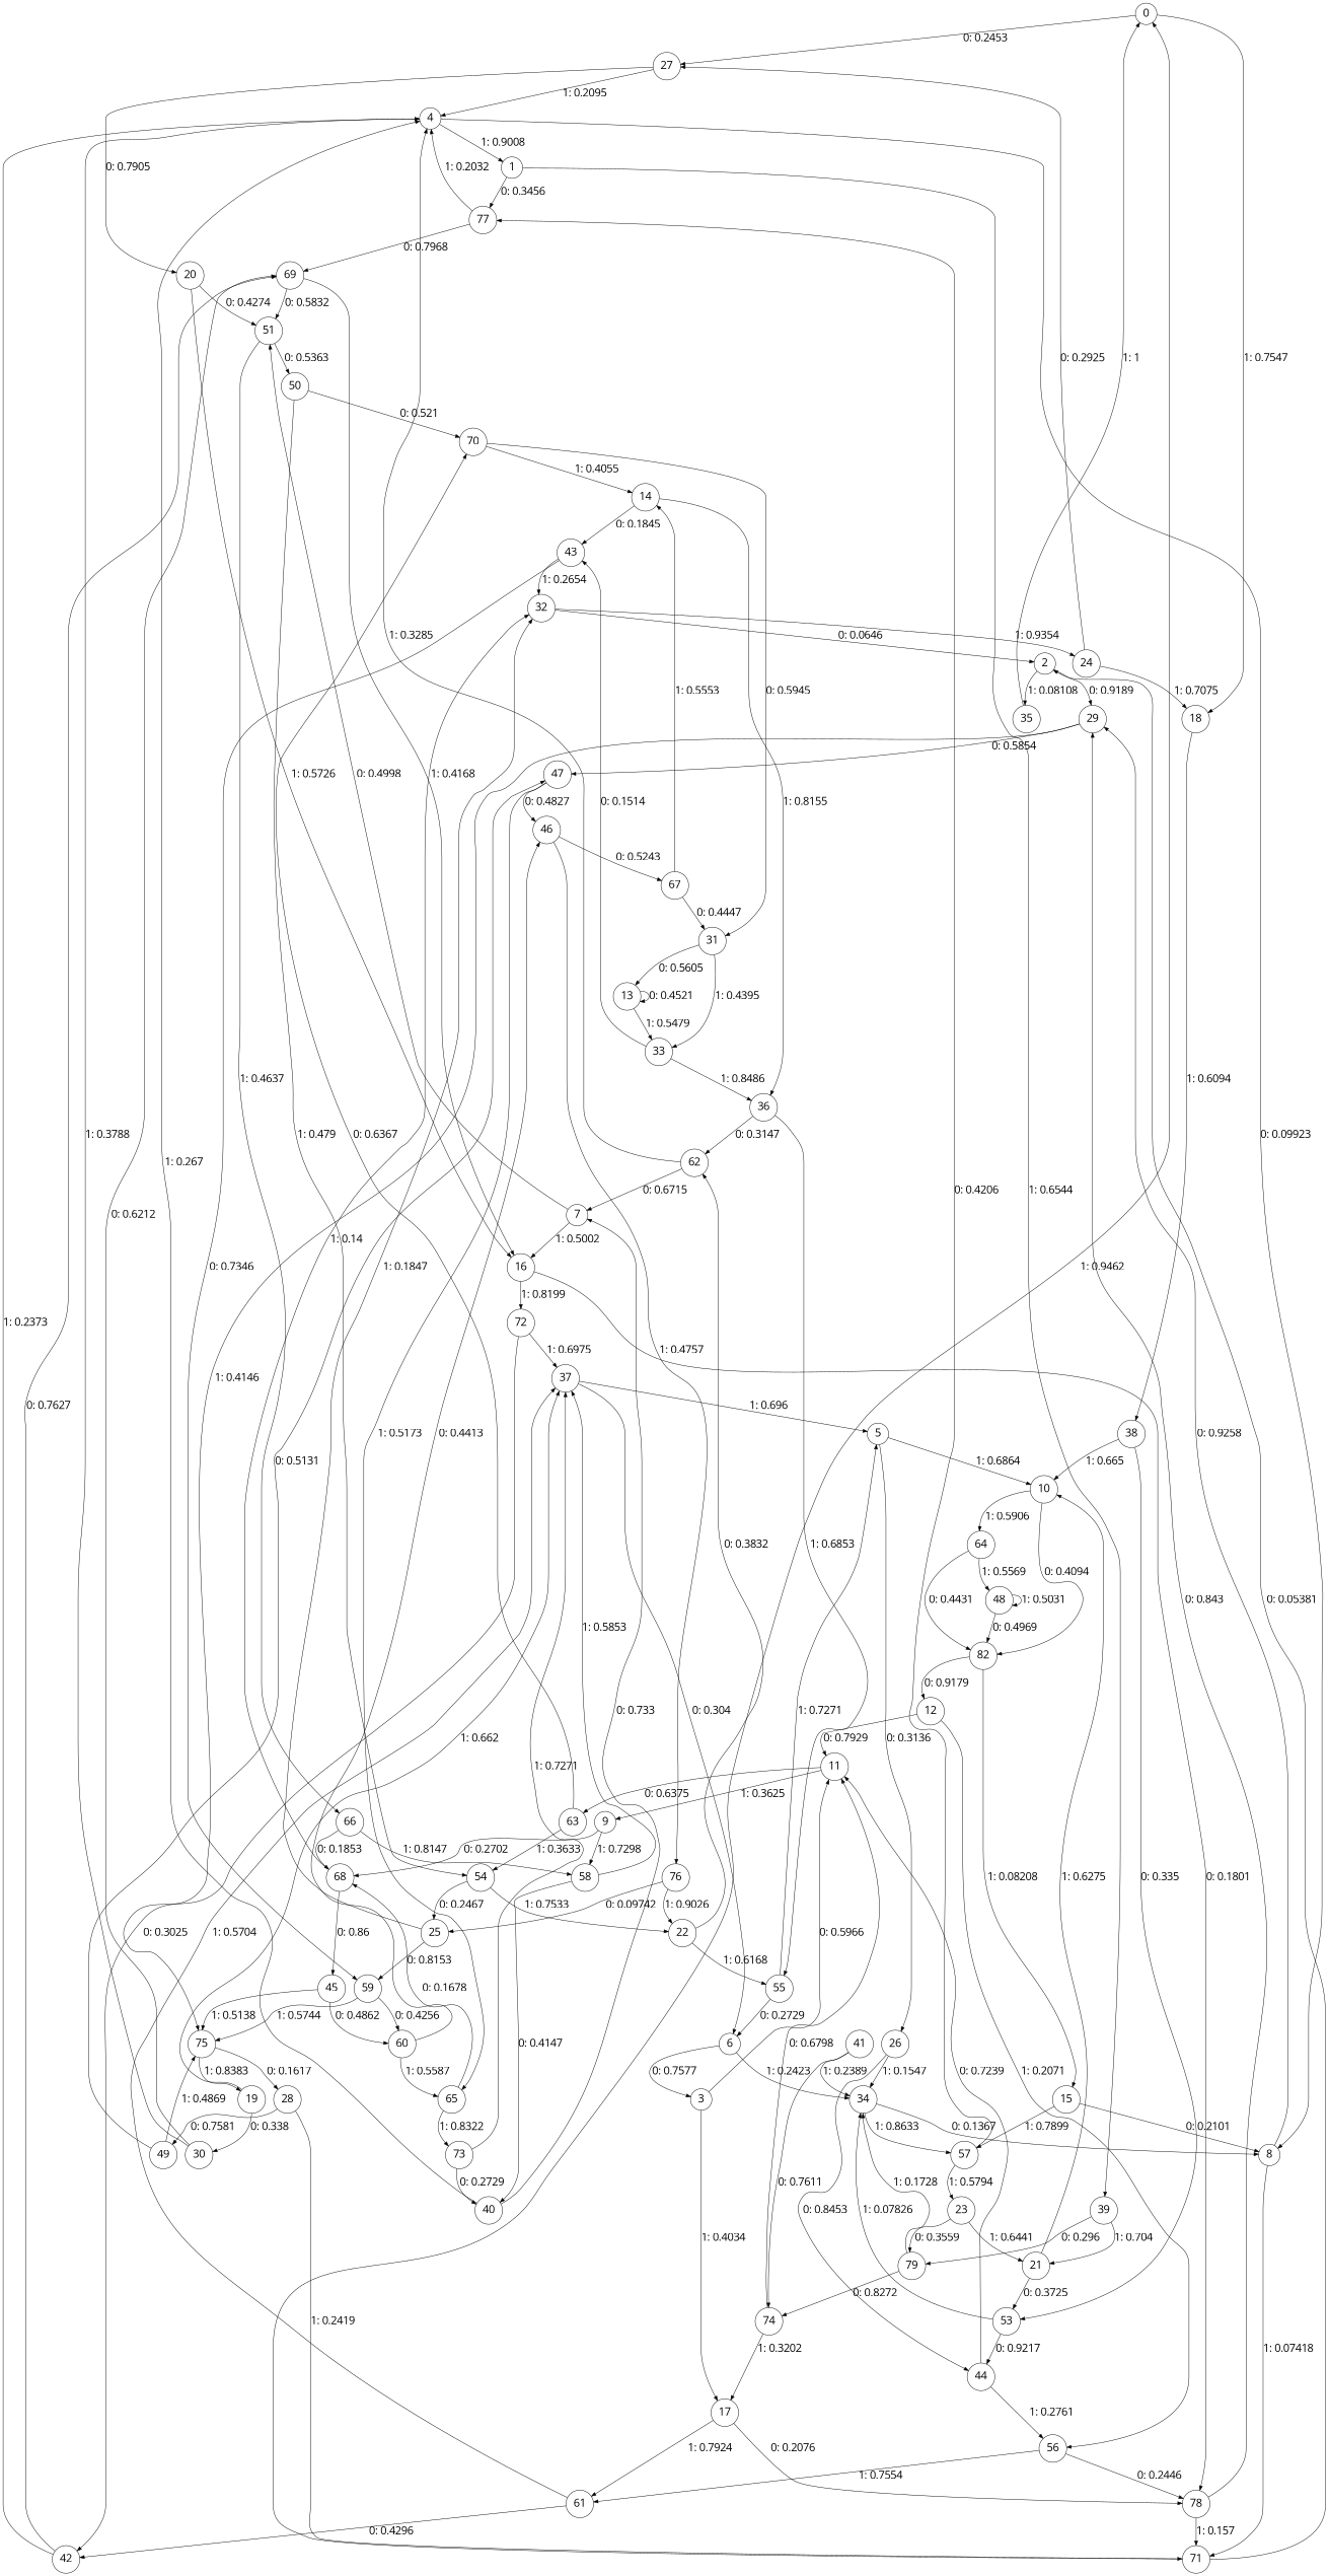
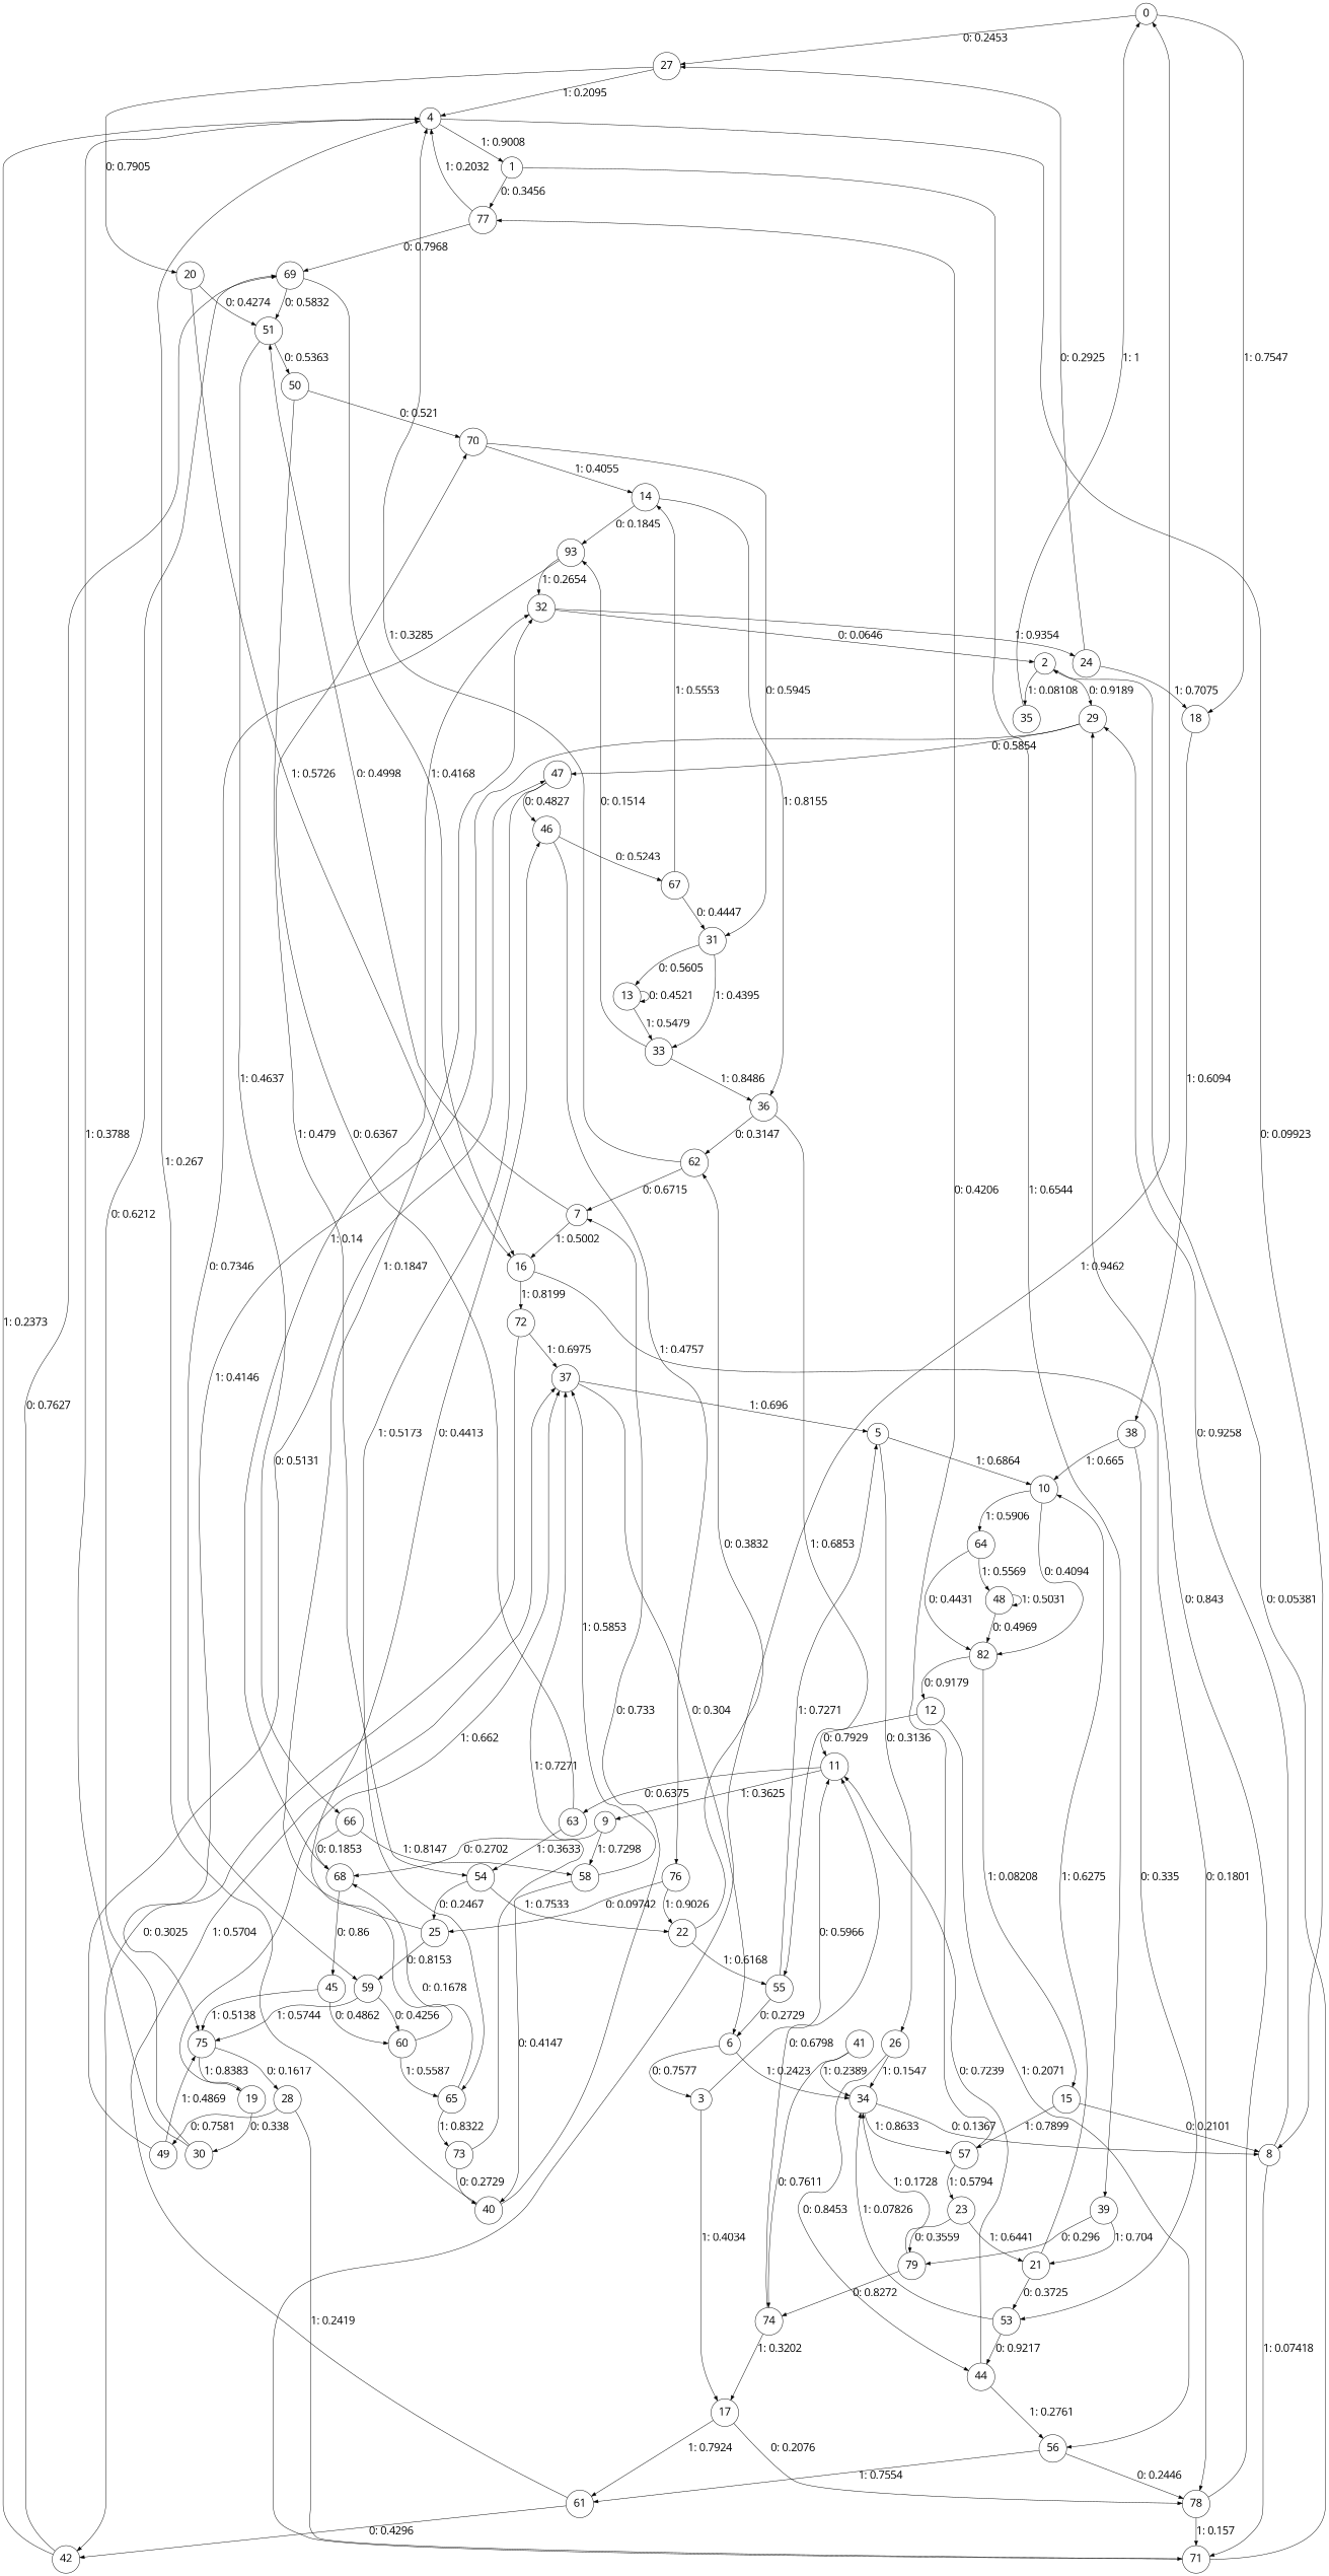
  digraph {
    fontname="Open Sans"
    node [fontname="Open Sans" fontsize=24 shape=circle]
    edge [fontname="Open Sans" fontsize=24]
    0
    27
    18
    4
    20
    38
    1
    8
    51
    16
    41
    34
    74
    10
    53
    77
    39
    69
    21
    79
    2
    29
    35
    47
    75
    46
    65
    19
    28
    3
    11
    17
    9
    63
    78
    61
    68
    58
    70
    54
    71
    37
    42
    5
    26
    44
    n47 [label=82]
    64
    57
    56
    12
    15
    48
    6
    23
    7
    50
    66
    72
    32
    45
    40
    24
    60
    14
    31
    22
    25
    13
    33
-   43
+   43 [label=93]
    36
    59
    62
    55
    30
    49
    67
    76
    73
    0 -> 27 [label="0: 0.2453   "]
    0 -> 18 [label="1: 0.7547   "]
    27 -> 4 [label="1: 0.2095   "]
    27 -> 20 [label="0: 0.7905   "]
    18 -> 38 [label="1: 0.6094   "]
    4 -> 1 [label="1: 0.9008   "]
    4 -> 8 [label="0: 0.09923  "]
    20 -> 51 [label="0: 0.4274   "]
    20 -> 16 [label="1: 0.5726   "]
    38 -> 10 [label="1: 0.665    "]
    38 -> 53 [label="0: 0.335    "]
    1 -> 77 [label="0: 0.3456   "]
    1 -> 39 [label="1: 0.6544   "]
    8 -> 29 [label="0: 0.9258   "]
    8 -> 71 [label="1: 0.07418  "]
    51 -> 50 [label="0: 0.5363   "]
    51 -> 66 [label="1: 0.4637   "]
    16 -> 78 [label="0: 0.1801   "]
    16 -> 72 [label="1: 0.8199   "]
    41 -> 34 [label="1: 0.2389   "]
    41 -> 74 [label="0: 0.7611   "]
    34 -> 8 [label="0: 0.1367   "]
    34 -> 57 [label="1: 0.8633   "]
    74 -> 11 [label="0: 0.6798   "]
    74 -> 17 [label="1: 0.3202   "]
    10 -> n47 [label="0: 0.4094   "]
    10 -> 64 [label="1: 0.5906   "]
    53 -> 34 [label="1: 0.07826  "]
    53 -> 44 [label="0: 0.9217   "]
    77 -> 4 [label="1: 0.2032   "]
    77 -> 69 [label="0: 0.7968   "]
    39 -> 21 [label="1: 0.704    "]
    39 -> 79 [label="0: 0.296    "]
    69 -> 51 [label="0: 0.5832   "]
    69 -> 16 [label="1: 0.4168   "]
    21 -> 10 [label="1: 0.6275   "]
    21 -> 53 [label="0: 0.3725   "]
    79 -> 34 [label="1: 0.1728   "]
    79 -> 74 [label="0: 0.8272   "]
    2 -> 29 [label="0: 0.9189   "]
    2 -> 35 [label="1: 0.08108  "]
    29 -> 47 [label="0: 0.5854   "]
    29 -> 75 [label="1: 0.4146   "]
    35 -> 0 [label="1: 1        "]
    47 -> 46 [label="0: 0.4827   "]
    47 -> 65 [label="1: 0.5173   "]
    75 -> 19 [label="1: 0.8383   "]
    75 -> 28 [label="0: 0.1617   "]
    46 -> 67 [label="0: 0.5243   "]
    46 -> 76 [label="1: 0.4757   "]
    65 -> 68 [label="0: 0.1678   "]
    65 -> 73 [label="1: 0.8322   "]
    19 -> 37 [label="1: 0.662    "]
    19 -> 30 [label="0: 0.338    "]
    28 -> 71 [label="1: 0.2419   "]
    28 -> 49 [label="0: 0.7581   "]
    3 -> 11 [label="0: 0.5966   "]
    3 -> 17 [label="1: 0.4034   "]
    11 -> 9 [label="1: 0.3625   "]
    11 -> 63 [label="0: 0.6375   "]
    17 -> 78 [label="0: 0.2076   "]
    17 -> 61 [label="1: 0.7924   "]
    9 -> 68 [label="0: 0.2702   "]
    9 -> 58 [label="1: 0.7298   "]
    63 -> 70 [label="0: 0.6367   "]
    63 -> 54 [label="1: 0.3633   "]
    78 -> 29 [label="0: 0.843    "]
    78 -> 71 [label="1: 0.157    "]
    61 -> 37 [label="1: 0.5704   "]
    61 -> 42 [label="0: 0.4296   "]
    68 -> 32 [label="1: 0.14     "]
    68 -> 45 [label="0: 0.86     "]
    58 -> 37 [label="1: 0.5853   "]
    58 -> 40 [label="0: 0.4147   "]
    70 -> 14 [label="1: 0.4055   "]
    70 -> 31 [label="0: 0.5945   "]
    54 -> 22 [label="1: 0.7533   "]
    54 -> 25 [label="0: 0.2467   "]
    71 -> 0 [label="1: 0.9462   "]
    71 -> 2 [label="0: 0.05381  "]
    37 -> 5 [label="1: 0.696    "]
    37 -> 6 [label="0: 0.304    "]
    42 -> 4 [label="1: 0.2373   "]
    42 -> 69 [label="0: 0.7627   "]
    5 -> 10 [label="1: 0.6864   "]
    5 -> 26 [label="0: 0.3136   "]
    26 -> 34 [label="1: 0.1547   "]
    26 -> 44 [label="0: 0.8453   "]
    44 -> 11 [label="0: 0.7239   "]
    44 -> 56 [label="1: 0.2761   "]
    n47 -> 12 [label="0: 0.9179   "]
    n47 -> 15 [label="1: 0.08208  "]
    64 -> n47 [label="0: 0.4431   "]
    64 -> 48 [label="1: 0.5569   "]
    57 -> 77 [label="0: 0.4206   "]
    57 -> 23 [label="1: 0.5794   "]
    56 -> 78 [label="0: 0.2446   "]
    56 -> 61 [label="1: 0.7554   "]
    12 -> 11 [label="0: 0.7929   "]
    12 -> 56 [label="1: 0.2071   "]
    15 -> 8 [label="0: 0.2101   "]
    15 -> 57 [label="1: 0.7899   "]
    48 -> n47 [label="0: 0.4969   "]
    48 -> 48 [label="1: 0.5031   "]
    6 -> 34 [label="1: 0.2423   "]
    6 -> 3 [label="0: 0.7577   "]
    23 -> 21 [label="1: 0.6441   "]
    23 -> 79 [label="0: 0.3559   "]
    7 -> 51 [label="0: 0.4998   "]
    7 -> 16 [label="1: 0.5002   "]
    50 -> 70 [label="0: 0.521    "]
    50 -> 54 [label="1: 0.479    "]
    66 -> 68 [label="0: 0.1853   "]
    66 -> 58 [label="1: 0.8147   "]
    72 -> 37 [label="1: 0.6975   "]
    72 -> 42 [label="0: 0.3025   "]
    32 -> 2 [label="0: 0.0646   "]
    32 -> 24 [label="1: 0.9354   "]
    45 -> 75 [label="1: 0.5138   "]
    45 -> 60 [label="0: 0.4862   "]
    40 -> 4 [label="1: 0.267    "]
    40 -> 7 [label="0: 0.733    "]
    24 -> 27 [label="0: 0.2925   "]
    24 -> 18 [label="1: 0.7075   "]
    60 -> 46 [label="0: 0.4413   "]
    60 -> 65 [label="1: 0.5587   "]
    14 -> 43 [label="0: 0.1845   "]
    14 -> 36 [label="1: 0.8155   "]
    31 -> 13 [label="0: 0.5605   "]
    31 -> 33 [label="1: 0.4395   "]
    22 -> 62 [label="0: 0.3832   "]
    22 -> 55 [label="1: 0.6168   "]
    25 -> 32 [label="1: 0.1847   "]
    25 -> 59 [label="0: 0.8153   "]
    13 -> 13 [label="0: 0.4521   "]
    13 -> 33 [label="1: 0.5479   "]
    33 -> 43 [label="0: 0.1514   "]
    33 -> 36 [label="1: 0.8486   "]
    43 -> 32 [label="1: 0.2654   "]
    43 -> 59 [label="0: 0.7346   "]
    36 -> 62 [label="0: 0.3147   "]
    36 -> 55 [label="1: 0.6853   "]
    59 -> 75 [label="1: 0.5744   "]
    59 -> 60 [label="0: 0.4256   "]
    62 -> 4 [label="1: 0.3285   "]
    62 -> 7 [label="0: 0.6715   "]
    55 -> 5 [label="1: 0.7271   "]
    55 -> 6 [label="0: 0.2729   "]
    30 -> 4 [label="1: 0.3788   "]
    30 -> 69 [label="0: 0.6212   "]
    49 -> 47 [label="0: 0.5131   "]
    49 -> 75 [label="1: 0.4869   "]
    67 -> 14 [label="1: 0.5553   "]
    67 -> 31 [label="0: 0.4447   "]
    76 -> 22 [label="1: 0.9026   "]
    76 -> 25 [label="0: 0.09742  "]
    73 -> 37 [label="1: 0.7271   "]
    73 -> 40 [label="0: 0.2729   "]
  }
